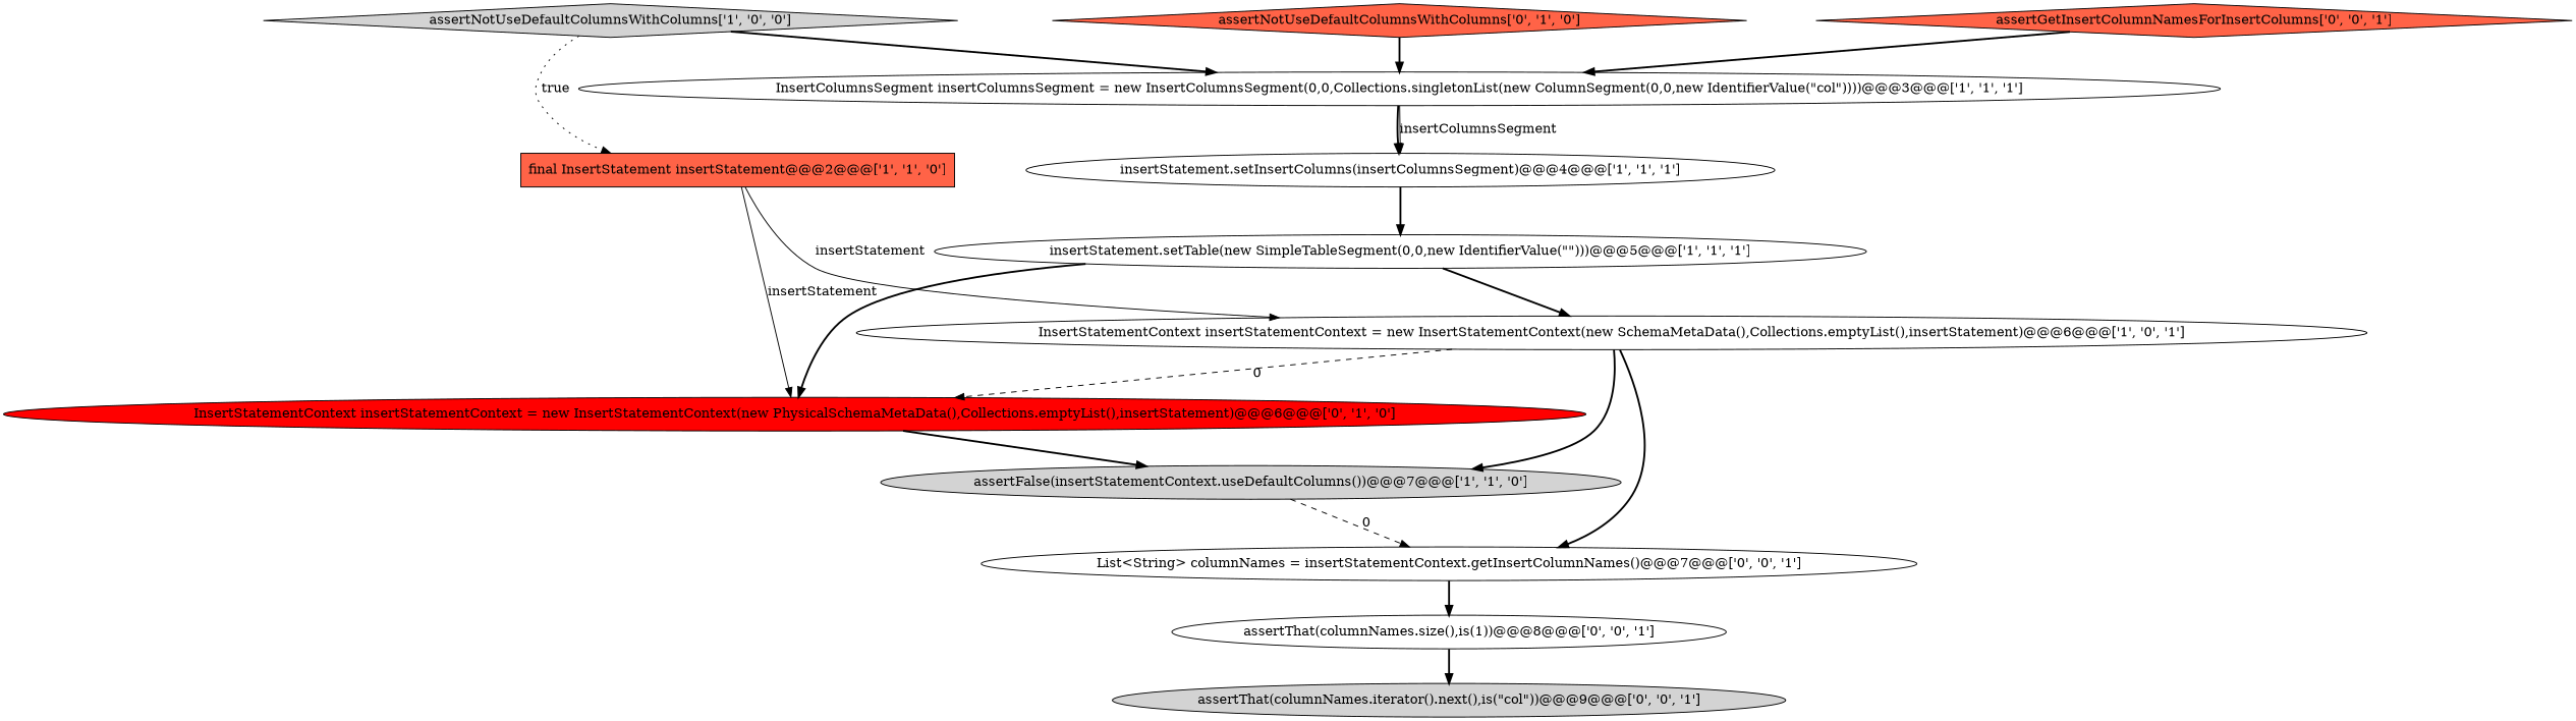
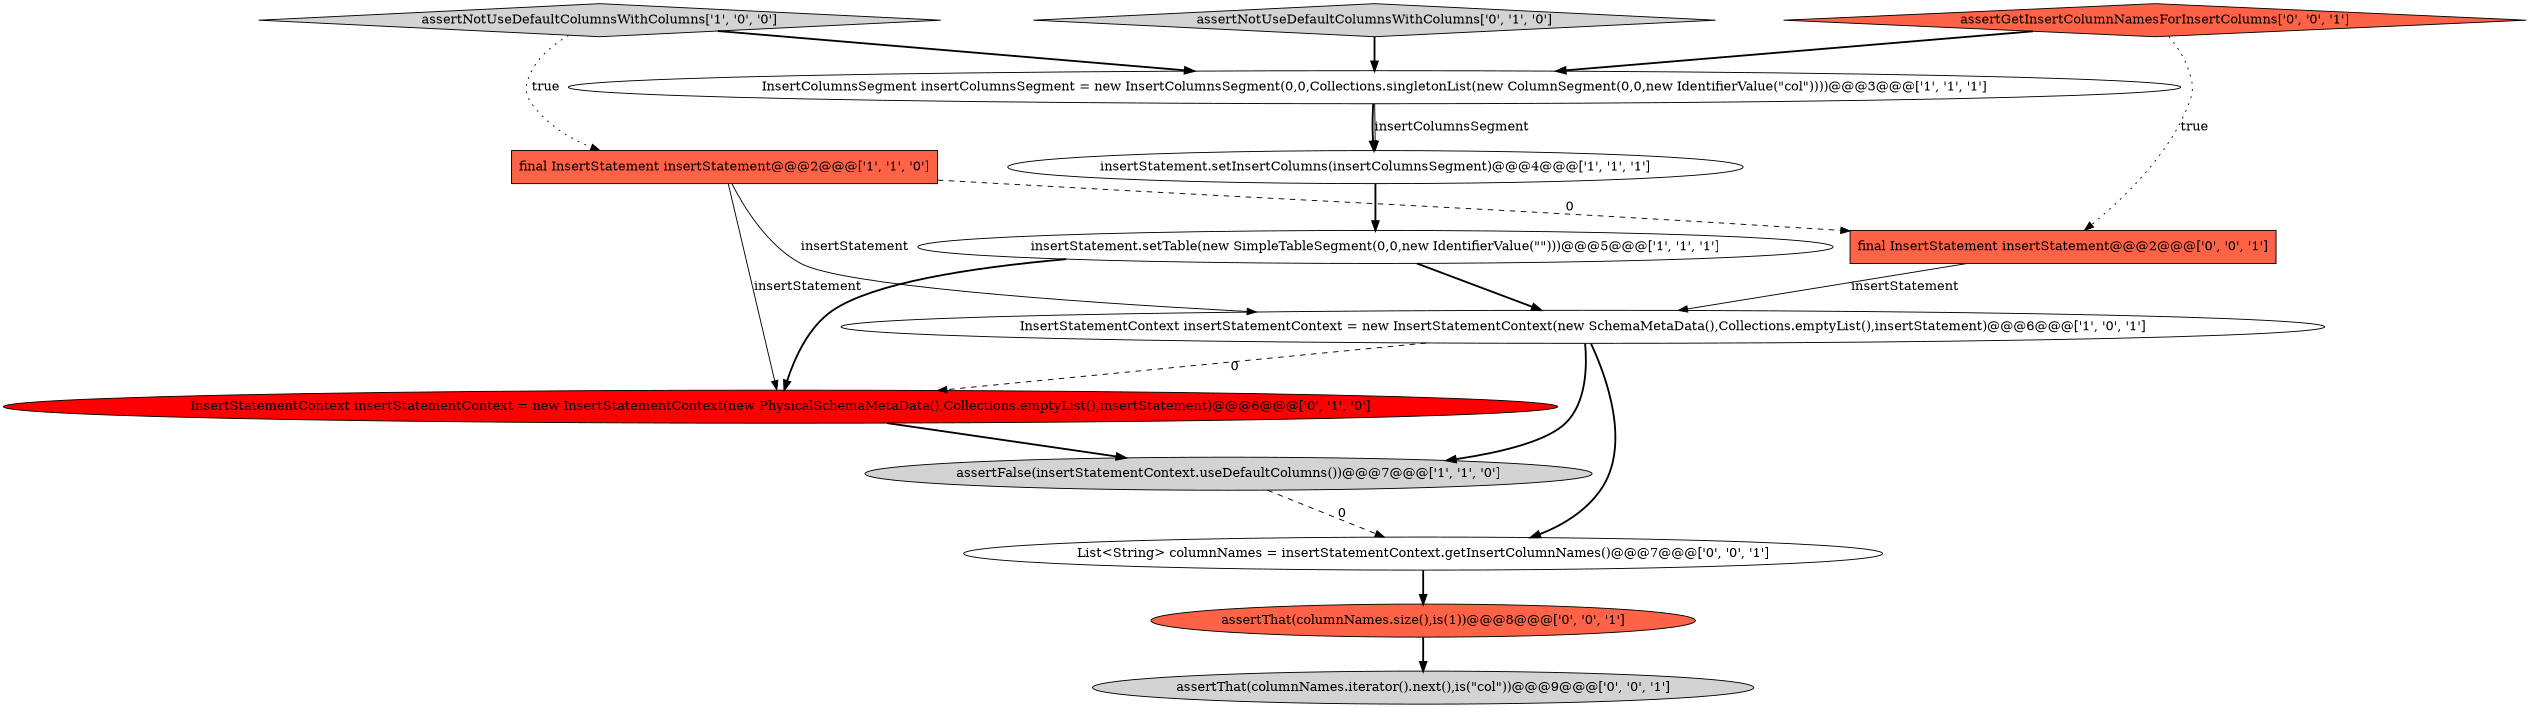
  digraph {
    node [fillcolor=white shape=ellipse style=filled]
    edge [style=bold]
    n1 [fillcolor=red label="InsertStatementContext insertStatementContext = new InsertStatementContext(new PhysicalSchemaMetaData(),Collections.emptyList(),insertStatement)@@@6@@@['0', '1', '0']"]
    n2 [fillcolor=lightgray label="assertFalse(insertStatementContext.useDefaultColumns())@@@7@@@['1', '1', '0']"]
    n3 [label="List<String> columnNames = insertStatementContext.getInsertColumnNames()@@@7@@@['0', '0', '1']"]
    n4 [label="insertStatement.setTable(new SimpleTableSegment(0,0,new IdentifierValue(\"\")))@@@5@@@['1', '1', '1']"]
    n5 [label="InsertStatementContext insertStatementContext = new InsertStatementContext(new SchemaMetaData(),Collections.emptyList(),insertStatement)@@@6@@@['1', '0', '1']"]
-   n6 [label="assertThat(columnNames.size(),is(1))@@@8@@@['0', '0', '1']"]
+   n6 [fillcolor=tomato label="assertThat(columnNames.size(),is(1))@@@8@@@['0', '0', '1']"]
    n7 [fillcolor=lightgray label="assertThat(columnNames.iterator().next(),is(\"col\"))@@@9@@@['0', '0', '1']"]
    n8 [fillcolor=tomato label="assertGetInsertColumnNamesForInsertColumns['0', '0', '1']" shape=diamond]
+   n9 [fillcolor=tomato label="final InsertStatement insertStatement@@@2@@@['0', '0', '1']" shape=box]
    n10 [label="InsertColumnsSegment insertColumnsSegment = new InsertColumnsSegment(0,0,Collections.singletonList(new ColumnSegment(0,0,new IdentifierValue(\"col\"))))@@@3@@@['1', '1', '1']"]
    n11 [label="insertStatement.setInsertColumns(insertColumnsSegment)@@@4@@@['1', '1', '1']"]
-   n12 [fillcolor=tomato label="assertNotUseDefaultColumnsWithColumns['0', '1', '0']" shape=diamond]
+   n12 [fillcolor=lightgray label="assertNotUseDefaultColumnsWithColumns['0', '1', '0']" shape=diamond]
    n13 [fillcolor=tomato label="final InsertStatement insertStatement@@@2@@@['1', '1', '0']" shape=box]
    n14 [fillcolor=lightgray label="assertNotUseDefaultColumnsWithColumns['1', '0', '0']" shape=diamond]
    n1 -> n2
    n2 -> n3 [label=0 style=dashed]
    n3 -> n6
    n4 -> n1
    n4 -> n5
    n5 -> n1 [label=0 style=dashed]
    n5 -> n2
    n5 -> n3
    n6 -> n7
+   n8 -> n9 [label=true style=dotted]
    n8 -> n10
+   n9 -> n5 [label=insertStatement style=solid]
    n10 -> n11
    n10 -> n11 [label=insertColumnsSegment style=solid]
    n11 -> n4
    n12 -> n10
    n13 -> n1 [label=insertStatement style=solid]
    n13 -> n5 [label=insertStatement style=solid]
+   n13 -> n9 [label=0 style=dashed]
    n14 -> n10
    n14 -> n13 [label=true style=dotted]
  }
